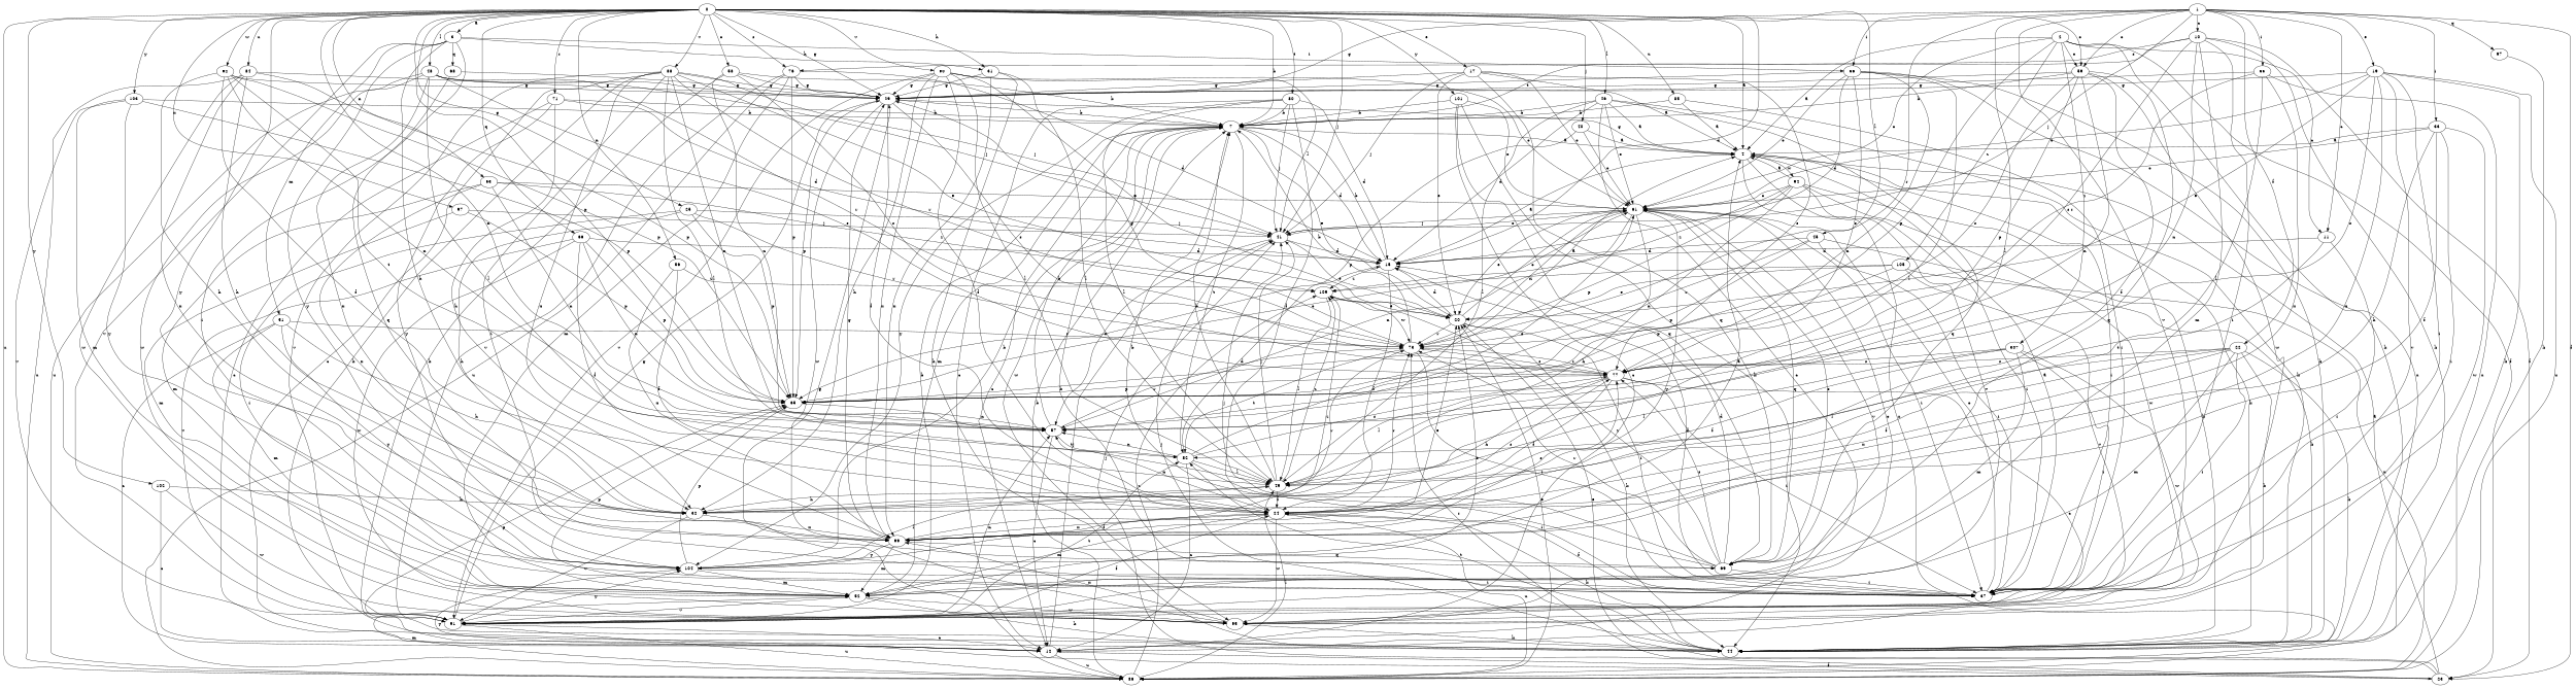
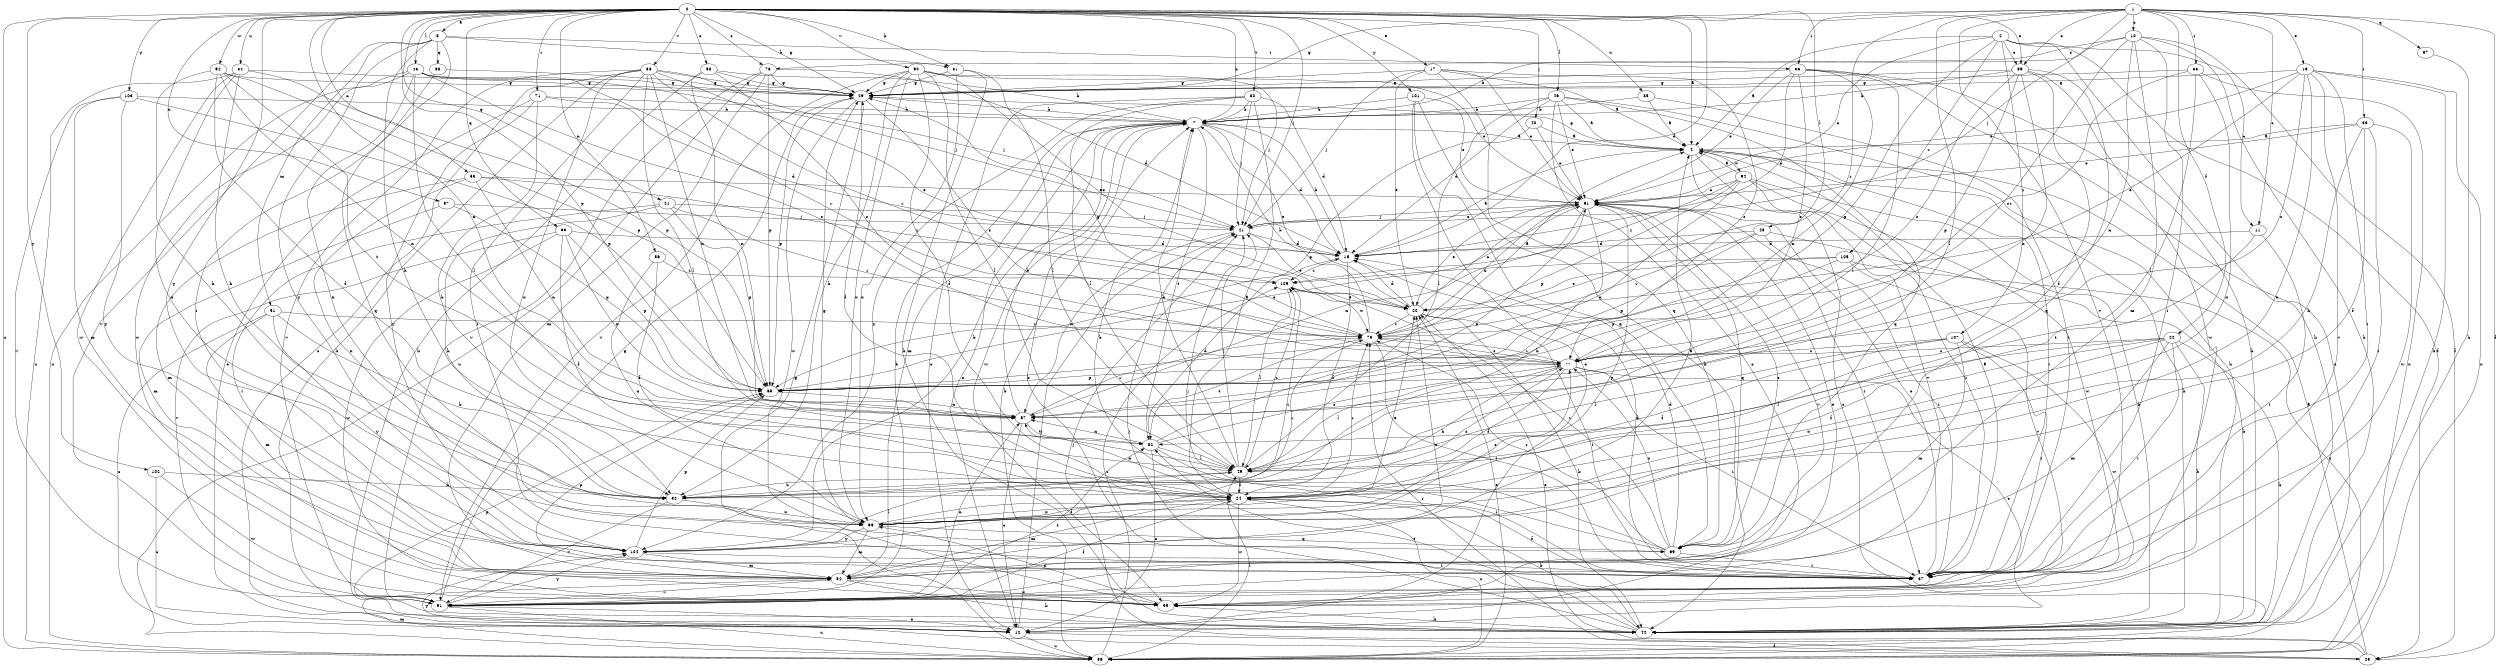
  strict digraph {
    0
    3
    4
    7
    15
    17
-   25
+   25 [label=21]
    29
    31
    40
    41
    45
    46
    48
    53
    56
    57
    58
    59
    65
    66
    71
    76
    80
    84
    85
    86
    88
    90
    92
    97
    101
    102
    103
    104
    36
    91
    32
    37
    51
    68
-   44
+   44 [label=42]
    94
    12
    20
    52
    82
    95
    24
    109
    61
    77
    69
    73
    49
    99
    1
    10
    11
    19
    22
    23
    33
    35
    67
    2
    105
-   107 [label=307]
+   107
    0 -> 3 [label=a]
    0 -> 4 [label=a]
    0 -> 7 [label=b]
    0 -> 15 [label=d]
    0 -> 17 [label=e]
    0 -> 25 [label=g]
    0 -> 29 [label=g]
    0 -> 31 [label=h]
    0 -> 40 [label=j]
    0 -> 41 [label=j]
    0 -> 45 [label=l]
    0 -> 46 [label=l]
    0 -> 48 [label=l]
    0 -> 53 [label=n]
    0 -> 56 [label=n]
    0 -> 57 [label=n]
    0 -> 58 [label=o]
    0 -> 59 [label=o]
    0 -> 65 [label=p]
    0 -> 66 [label=q]
    0 -> 71 [label=r]
    0 -> 76 [label=s]
    0 -> 80 [label=t]
    0 -> 84 [label=u]
    0 -> 85 [label=u]
    0 -> 86 [label=u]
    0 -> 88 [label=v]
    0 -> 90 [label=v]
    0 -> 92 [label=w]
    0 -> 97 [label=x]
    0 -> 101 [label=y]
    0 -> 102 [label=y]
    0 -> 103 [label=y]
    0 -> 104 [label=y]
    3 -> 31 [label=h]
    3 -> 104 [label=y]
    3 -> 36 [label=i]
    3 -> 91 [label=v]
    3 -> 32 [label=h]
    3 -> 37 [label=i]
    3 -> 51 [label=m]
    3 -> 68 [label=q]
    4 -> 29 [label=g]
    4 -> 86 [label=u]
    4 -> 91 [label=v]
    4 -> 37 [label=i]
    4 -> 44 [label=k]
    4 -> 94 [label=w]
    7 -> 4 [label=a]
    7 -> 15 [label=d]
    7 -> 12 [label=c]
    7 -> 20 [label=e]
    7 -> 52 [label=m]
    7 -> 82 [label=t]
    7 -> 95 [label=w]
    15 -> 4 [label=a]
    15 -> 7 [label=b]
    15 -> 24 [label=f]
    15 -> 109 [label=z]
    17 -> 4 [label=a]
    17 -> 29 [label=g]
    17 -> 41 [label=j]
    17 -> 20 [label=e]
    17 -> 61 [label=o]
    17 -> 77 [label=s]
    17 -> 69 [label=q]
    25 -> 41 [label=j]
    25 -> 65 [label=p]
    25 -> 32 [label=h]
    25 -> 37 [label=i]
    25 -> 73 [label=r]
    29 -> 7 [label=b]
    29 -> 65 [label=p]
    29 -> 95 [label=w]
    29 -> 24 [label=f]
    29 -> 77 [label=s]
    31 -> 29 [label=g]
    31 -> 44 [label=k]
    31 -> 49 [label=l]
    31 -> 99 [label=x]
    40 -> 4 [label=a]
    40 -> 65 [label=p]
    40 -> 61 [label=o]
    41 -> 15 [label=d]
    41 -> 57 [label=n]
    41 -> 20 [label=e]
    41 -> 61 [label=o]
    45 -> 15 [label=d]
    45 -> 65 [label=p]
    45 -> 37 [label=i]
    45 -> 44 [label=k]
    45 -> 73 [label=r]
    46 -> 4 [label=a]
    46 -> 7 [label=b]
    46 -> 15 [label=d]
    46 -> 44 [label=k]
    46 -> 12 [label=c]
    46 -> 61 [label=o]
    46 -> 69 [label=q]
    46 -> 49 [label=l]
    48 -> 29 [label=g]
    48 -> 41 [label=j]
    48 -> 86 [label=u]
    48 -> 95 [label=w]
    48 -> 77 [label=s]
    48 -> 73 [label=r]
    48 -> 49 [label=l]
    48 -> 99 [label=x]
    53 -> 57 [label=n]
    53 -> 52 [label=m]
    53 -> 109 [label=z]
    53 -> 61 [label=o]
    53 -> 99 [label=x]
    56 -> 24 [label=f]
    56 -> 109 [label=z]
    56 -> 99 [label=x]
    57 -> 7 [label=b]
    57 -> 12 [label=c]
    57 -> 82 [label=t]
    57 -> 73 [label=r]
    58 -> 7 [label=b]
    58 -> 29 [label=g]
    58 -> 57 [label=n]
    58 -> 44 [label=k]
    58 -> 77 [label=s]
    59 -> 7 [label=b]
    59 -> 29 [label=g]
    59 -> 57 [label=n]
    59 -> 65 [label=p]
    59 -> 95 [label=w]
    59 -> 24 [label=f]
    59 -> 77 [label=s]
    59 -> 69 [label=q]
    65 -> 57 [label=n]
    65 -> 61 [label=o]
    66 -> 15 [label=d]
    66 -> 57 [label=n]
    66 -> 65 [label=p]
    66 -> 91 [label=v]
    66 -> 95 [label=w]
    66 -> 24 [label=f]
    71 -> 7 [label=b]
    71 -> 15 [label=d]
    71 -> 104 [label=y]
    71 -> 32 [label=h]
    71 -> 12 [label=c]
    76 -> 15 [label=d]
    76 -> 29 [label=g]
    76 -> 65 [label=p]
    76 -> 86 [label=u]
    76 -> 91 [label=v]
    76 -> 52 [label=m]
    80 -> 7 [label=b]
    80 -> 15 [label=d]
    80 -> 41 [label=j]
    80 -> 104 [label=y]
    80 -> 12 [label=c]
-   80 -> 24 [label=f]
+   80 -> 24 [label=a]
    80 -> 49 [label=l]
    84 -> 29 [label=g]
    84 -> 65 [label=p]
    84 -> 86 [label=u]
    84 -> 32 [label=h]
    84 -> 95 [label=w]
    84 -> 99 [label=x]
    85 -> 4 [label=a]
    85 -> 7 [label=b]
    85 -> 37 [label=i]
    86 -> 7 [label=b]
    86 -> 29 [label=g]
    86 -> 20 [label=e]
    86 -> 52 [label=m]
    86 -> 109 [label=z]
    86 -> 49 [label=l]
    88 -> 29 [label=g]
    88 -> 41 [label=j]
    88 -> 57 [label=n]
    88 -> 91 [label=v]
    88 -> 37 [label=i]
    88 -> 44 [label=k]
    88 -> 12 [label=c]
    88 -> 20 [label=e]
    88 -> 73 [label=r]
    88 -> 49 [label=l]
    88 -> 99 [label=x]
    90 -> 29 [label=g]
-   90 -> 41 [label=l]
+   90 -> 41 [label=j]
    90 -> 91 [label=v]
    90 -> 32 [label=h]
    90 -> 20 [label=e]
    90 -> 24 [label=f]
    90 -> 61 [label=o]
    90 -> 49 [label=l]
    90 -> 99 [label=x]
    92 -> 29 [label=g]
    92 -> 57 [label=n]
    92 -> 65 [label=p]
    92 -> 32 [label=h]
    92 -> 82 [label=t]
    92 -> 24 [label=f]
    97 -> 41 [label=j]
    97 -> 65 [label=p]
    97 -> 52 [label=m]
    101 -> 7 [label=b]
    101 -> 44 [label=k]
    101 -> 12 [label=c]
    101 -> 61 [label=o]
    101 -> 69 [label=q]
    102 -> 32 [label=h]
    102 -> 12 [label=c]
    102 -> 95 [label=w]
    103 -> 7 [label=b]
    103 -> 65 [label=p]
    103 -> 104 [label=y]
    103 -> 91 [label=v]
    103 -> 52 [label=m]
    104 -> 4 [label=a]
    104 -> 7 [label=b]
    104 -> 65 [label=p]
    104 -> 37 [label=i]
    104 -> 52 [label=m]
    104 -> 49 [label=l]
    36 -> 15 [label=d]
    36 -> 29 [label=g]
    36 -> 57 [label=n]
    36 -> 86 [label=u]
    36 -> 44 [label=k]
    36 -> 61 [label=o]
    36 -> 77 [label=s]
    36 -> 49 [label=l]
    91 -> 7 [label=b]
    91 -> 29 [label=g]
    91 -> 57 [label=n]
    91 -> 86 [label=u]
    91 -> 104 [label=y]
    91 -> 12 [label=c]
    91 -> 82 [label=t]
    91 -> 24 [label=f]
    32 -> 91 [label=v]
    32 -> 77 [label=s]
    32 -> 73 [label=r]
    32 -> 99 [label=x]
    37 -> 4 [label=a]
    37 -> 15 [label=d]
    37 -> 24 [label=f]
    37 -> 61 [label=o]
    51 -> 104 [label=y]
    51 -> 32 [label=h]
    51 -> 12 [label=c]
    51 -> 52 [label=m]
    51 -> 73 [label=r]
    68 -> 29 [label=g]
    68 -> 69 [label=q]
    44 -> 7 [label=b]
    44 -> 41 [label=j]
    44 -> 65 [label=p]
    44 -> 82 [label=t]
    94 -> 4 [label=a]
    94 -> 57 [label=n]
    94 -> 65 [label=p]
    94 -> 37 [label=i]
    94 -> 44 [label=k]
    94 -> 95 [label=w]
    94 -> 109 [label=z]
    94 -> 61 [label=o]
    12 -> 41 [label=j]
    12 -> 86 [label=u]
    12 -> 23 [label=f]
    20 -> 15 [label=d]
    20 -> 37 [label=i]
    20 -> 44 [label=k]
    20 -> 61 [label=o]
    20 -> 73 [label=r]
    52 -> 65 [label=p]
    52 -> 91 [label=v]
    52 -> 44 [label=k]
    52 -> 20 [label=e]
    52 -> 95 [label=w]
    82 -> 15 [label=d]
    82 -> 57 [label=n]
    82 -> 37 [label=i]
    82 -> 12 [label=c]
    82 -> 61 [label=o]
    82 -> 77 [label=s]
    82 -> 49 [label=l]
    95 -> 44 [label=k]
    95 -> 61 [label=o]
    95 -> 99 [label=x]
    24 -> 57 [label=n]
    24 -> 86 [label=u]
    24 -> 44 [label=k]
    24 -> 52 [label=m]
    24 -> 95 [label=w]
    24 -> 73 [label=r]
    24 -> 99 [label=x]
    109 -> 20 [label=e]
    109 -> 73 [label=w]
    109 -> 49 [label=l]
    61 -> 41 [label=j]
    61 -> 57 [label=n]
    61 -> 104 [label=y]
    61 -> 91 [label=v]
    61 -> 32 [label=h]
    61 -> 37 [label=i]
    61 -> 20 [label=e]
    61 -> 69 [label=q]
    61 -> 73 [label=r]
    77 -> 65 [label=p]
    77 -> 32 [label=h]
    77 -> 37 [label=i]
    77 -> 12 [label=c]
    77 -> 24 [label=f]
    77 -> 73 [label=r]
    77 -> 49 [label=l]
    69 -> 7 [label=b]
    69 -> 15 [label=d]
    69 -> 41 [label=j]
    69 -> 37 [label=i]
    69 -> 109 [label=z]
    69 -> 61 [label=o]
    69 -> 77 [label=s]
    69 -> 73 [label=r]
    73 -> 4 [label=a]
    73 -> 7 [label=b]
    73 -> 29 [label=g]
    73 -> 37 [label=i]
    73 -> 82 [label=t]
    73 -> 77 [label=s]
    49 -> 7 [label=b]
    49 -> 41 [label=j]
    49 -> 32 [label=h]
    49 -> 24 [label=f]
    49 -> 109 [label=z]
    99 -> 29 [label=g]
    99 -> 104 [label=y]
    99 -> 20 [label=e]
    99 -> 52 [label=m]
    99 -> 24 [label=f]
    99 -> 109 [label=z]
    99 -> 77 [label=s]
    99 -> 69 [label=q]
    1 -> 29 [label=g]
    1 -> 41 [label=j]
    1 -> 59 [label=o]
    1 -> 36 [label=i]
    1 -> 91 [label=v]
    1 -> 73 [label=r]
    1 -> 49 [label=l]
    1 -> 10 [label=c]
    1 -> 11 [label=c]
    1 -> 19 [label=e]
    1 -> 22 [label=f]
    1 -> 23 [label=f]
    1 -> 33 [label=i]
    1 -> 35 [label=i]
    1 -> 67 [label=q]
-   10 -> 7 [label=t]
+   10 -> 7 [label=b]
    10 -> 57 [label=n]
    10 -> 76 [label=s]
    10 -> 37 [label=i]
    10 -> 44 [label=k]
    10 -> 52 [label=m]
    10 -> 77 [label=s]
    10 -> 23 [label=f]
    11 -> 15 [label=d]
    11 -> 37 [label=i]
    11 -> 82 [label=t]
    19 -> 29 [label=g]
    19 -> 86 [label=u]
    19 -> 91 [label=v]
    19 -> 37 [label=i]
    19 -> 44 [label=k]
    19 -> 20 [label=e]
    19 -> 61 [label=o]
    19 -> 77 [label=s]
    19 -> 99 [label=x]
    22 -> 37 [label=i]
    22 -> 44 [label=k]
    22 -> 52 [label=m]
    22 -> 95 [label=b]
    22 -> 24 [label=f]
    22 -> 77 [label=s]
    22 -> 49 [label=l]
    22 -> 99 [label=x]
    23 -> 4 [label=a]
    23 -> 41 [label=j]
    23 -> 104 [label=y]
    23 -> 20 [label=e]
    23 -> 73 [label=r]
    33 -> 4 [label=a]
    33 -> 32 [label=h]
    33 -> 37 [label=i]
    33 -> 95 [label=w]
    33 -> 24 [label=f]
    33 -> 61 [label=o]
    35 -> 29 [label=g]
    35 -> 86 [label=u]
    35 -> 73 [label=r]
    35 -> 49 [label=l]
    35 -> 99 [label=x]
    67 -> 44 [label=k]
    2 -> 4 [label=a]
    2 -> 59 [label=o]
    2 -> 65 [label=p]
    2 -> 44 [label=k]
    2 -> 61 [label=o]
    2 -> 11 [label=c]
    2 -> 23 [label=f]
    2 -> 105 [label=z]
    2 -> 107 [label=z]
    105 -> 65 [label=p]
    105 -> 86 [label=u]
    105 -> 91 [label=v]
    105 -> 20 [label=e]
    105 -> 109 [label=z]
    107 -> 37 [label=i]
    107 -> 52 [label=m]
    107 -> 95 [label=w]
    107 -> 24 [label=f]
    107 -> 77 [label=s]
    107 -> 49 [label=l]
  }
